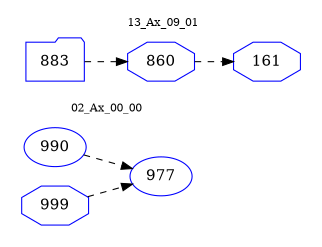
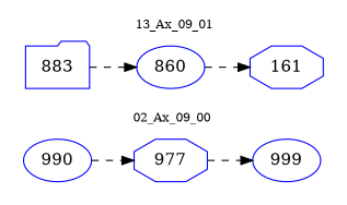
  digraph {
    rankdir=LR
    node [color=blue shape=ellipse]
    edge [color=black style=dashed]
    n1 [label=990]
-   n2 [label=977]
-   n3 [label=999 shape=octagon]
+   n2 [label=977 shape=octagon]
+   n3 [label=999]
    n4 [label=883 shape=folder]
-   n5 [label=860 shape=octagon]
+   n5 [label=860]
    n6 [label=161 shape=octagon]
    subgraph cluster_1 {
      color=white
      fontsize=10
-     label="02_Ax_00_00"
+     label="02_Ax_09_00"
      n1
      n2
      n3
    }
    subgraph cluster_2 {
      color=white
      fontsize=10
      label="13_Ax_09_01"
      n4
      n5
      n6
    }
    n1 -> n2
-   n3 -> n2
+   n2 -> n3
    n4 -> n5
    n5 -> n6
  }
